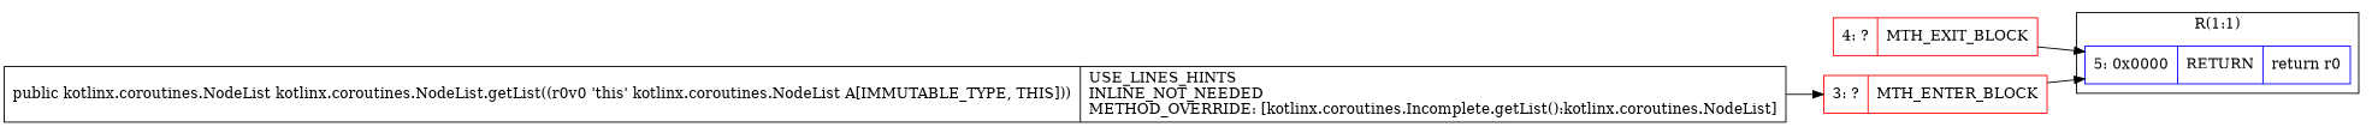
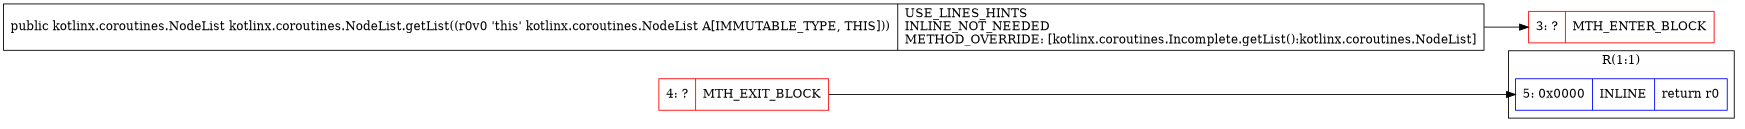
  digraph {
    rankdir=LR
    node [color=red shape=record]
-   n1 [color=blue label="{5\:\ 0x0000|RETURN\l|return r0\l}"]
+   n1 [color=blue label="{5\:\ 0x0000|INLINE\l|return r0\l}"]
    n2 [label="{4\:\ ?|MTH_EXIT_BLOCK\l}"]
    n3 [label="{3\:\ ?|MTH_ENTER_BLOCK\l}"]
    n4 [label="{public kotlinx.coroutines.NodeList kotlinx.coroutines.NodeList.getList((r0v0 'this' kotlinx.coroutines.NodeList A[IMMUTABLE_TYPE, THIS]))  | USE_LINES_HINTS\lINLINE_NOT_NEEDED\lMETHOD_OVERRIDE: [kotlinx.coroutines.Incomplete.getList():kotlinx.coroutines.NodeList]\l}" color=""]
    subgraph cluster_1 {
      label="R(1:1)"
      n1
    }
    n2 -> n1
-   n3 -> n1
    n4 -> n3
  }
